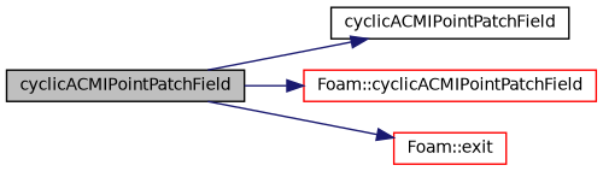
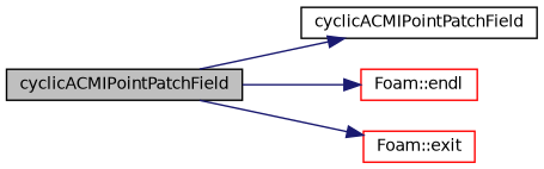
  digraph {
    rankdir=LR
    node [color=black fontname=Helvetica fontsize=10 shape=record]
    edge [color=midnightblue fontname=Helvetica fontsize=10 labelfontname=Helvetica labelfontsize=10 style=solid]
    n1 [fillcolor=grey75 fontcolor=black height=0.2 label=cyclicACMIPointPatchField style=filled width=0.4]
    n2 [height=0.2 label=cyclicACMIPointPatchField width=0.4]
-   n3 [color=red height=0.2 label="Foam::cyclicACMIPointPatchField" width=0.4]
+   n3 [color=red height=0.2 label="Foam::endl" width=0.4]
    n4 [color=red height=0.2 label="Foam::exit" width=0.4]
    n1 -> n2
    n1 -> n3
    n1 -> n4
  }
